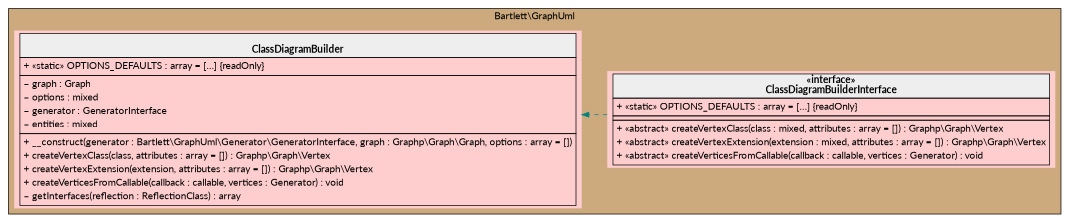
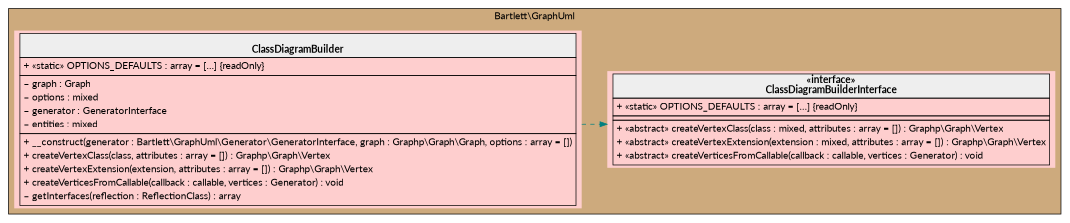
  digraph {
    rankdir=LR
    fontname=Lato
    node [fillcolor="#FECECE" shape=none style=filled fontname=Lato]
    n1 [label=< <table cellspacing="0" border="0" cellborder="1">     <tr><td bgcolor="#eeeeee"><b><br/>ClassDiagramBuilder</b></td></tr>     <tr><td><table border="0" cellspacing="0" cellpadding="2">     <tr><td align="left">+ «static» OPTIONS_DEFAULTS : array = […] {readOnly}</td></tr> </table></td></tr>     <tr><td><table border="0" cellspacing="0" cellpadding="2">     <tr><td align="left">– graph : Graph</td></tr>     <tr><td align="left">– options : mixed</td></tr>     <tr><td align="left">– generator : GeneratorInterface</td></tr>     <tr><td align="left">– entities : mixed</td></tr> </table></td></tr>     <tr><td><table border="0" cellspacing="0" cellpadding="2">     <tr><td align="left">+ __construct(generator : Bartlett\\GraphUml\\Generator\\GeneratorInterface, graph : Graphp\\Graph\\Graph, options : array = [])</td></tr>     <tr><td align="left">+ createVertexClass(class, attributes : array = []) : Graphp\\Graph\\Vertex</td></tr>     <tr><td align="left">+ createVertexExtension(extension, attributes : array = []) : Graphp\\Graph\\Vertex</td></tr>     <tr><td align="left">+ createVerticesFromCallable(callback : callable, vertices : Generator) : void</td></tr>     <tr><td align="left">– getInterfaces(reflection : ReflectionClass) : array</td></tr> </table></td></tr> </table>>]
    n2 [label=< <table cellspacing="0" border="0" cellborder="1">     <tr><td bgcolor="#eeeeee"><b>«interface»<br/>ClassDiagramBuilderInterface</b></td></tr>     <tr><td><table border="0" cellspacing="0" cellpadding="2">     <tr><td align="left">+ «static» OPTIONS_DEFAULTS : array = […] {readOnly}</td></tr> </table></td></tr>     <tr><td></td></tr>     <tr><td><table border="0" cellspacing="0" cellpadding="2">     <tr><td align="left">+ «abstract» createVertexClass(class : mixed, attributes : array = []) : Graphp\\Graph\\Vertex</td></tr>     <tr><td align="left">+ «abstract» createVertexExtension(extension : mixed, attributes : array = []) : Graphp\\Graph\\Vertex</td></tr>     <tr><td align="left">+ «abstract» createVerticesFromCallable(callback : callable, vertices : Generator) : void</td></tr> </table></td></tr> </table>>]
    subgraph cluster_1 {
      bgcolor=burlywood3
      label="Bartlett\\GraphUml"
      n1
      n2
    }
-   n2 -> n1 [arrowhead=normal style=dashed color=teal fontname=Lato]
+   n1 -> n2 [arrowhead=normal style=dashed color=teal fontname=Lato]
  }
